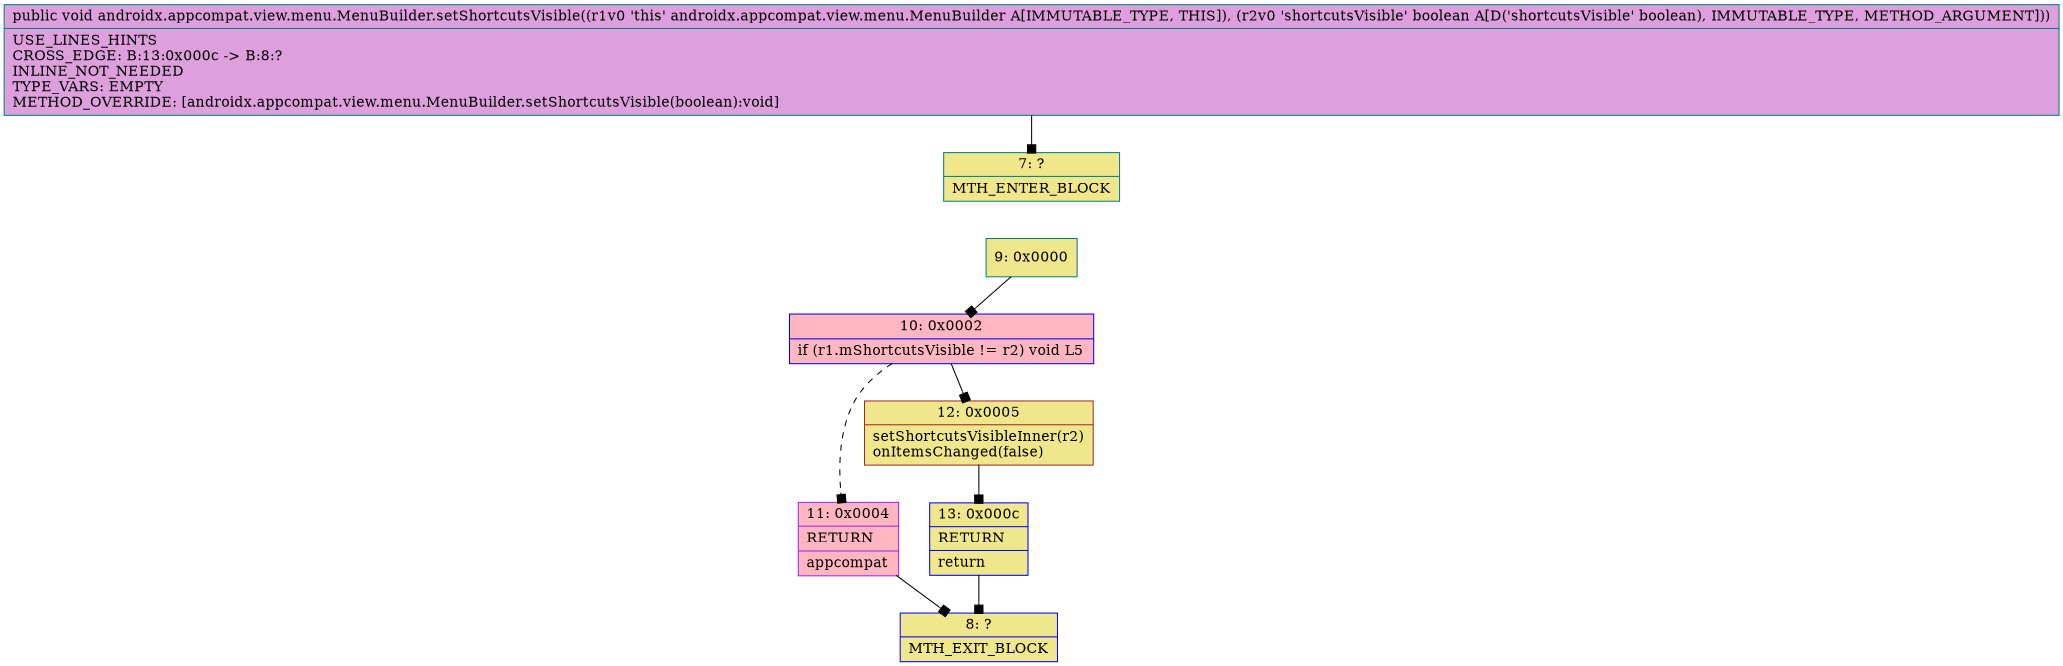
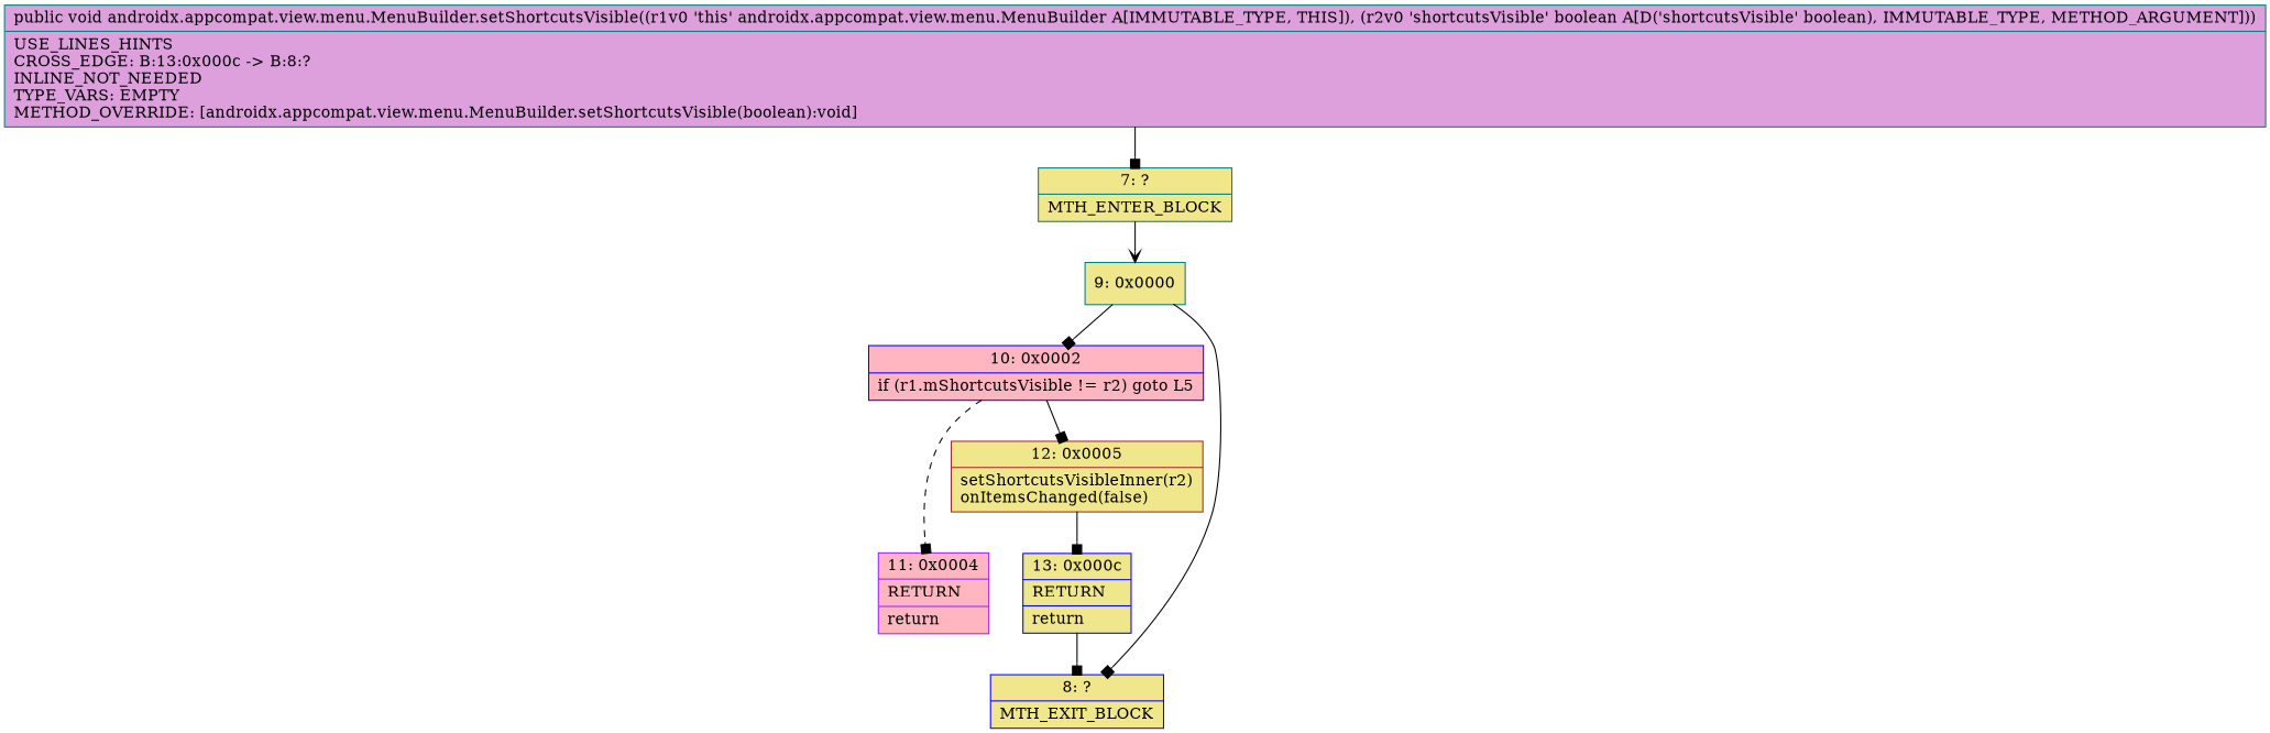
  digraph {
    node [color=teal fillcolor=khaki shape=record style=filled]
    edge [arrowhead=box]
    n1 [label="{7\:\ ?|MTH_ENTER_BLOCK\l}"]
    n2 [label="{9\:\ 0x0000}"]
-   n3 [color=blue fillcolor=lightpink label="{10\:\ 0x0002|if (r1.mShortcutsVisible != r2) void L5\l}"]
-   n4 [color=purple fillcolor=lightpink label="{11\:\ 0x0004|RETURN\l|appcompat\l}"]
+   n3 [color=blue fillcolor=lightpink label="{10\:\ 0x0002|if (r1.mShortcutsVisible != r2) goto L5\l}"]
+   n4 [color=purple fillcolor=lightpink label="{11\:\ 0x0004|RETURN\l|return\l}"]
    n5 [color=brown label="{12\:\ 0x0005|setShortcutsVisibleInner(r2)\lonItemsChanged(false)\l}"]
    n6 [color=blue label="{8\:\ ?|MTH_EXIT_BLOCK\l}"]
    n7 [color=blue label="{13\:\ 0x000c|RETURN\l|return\l}"]
    n8 [fillcolor=plum label="{public void androidx.appcompat.view.menu.MenuBuilder.setShortcutsVisible((r1v0 'this' androidx.appcompat.view.menu.MenuBuilder A[IMMUTABLE_TYPE, THIS]), (r2v0 'shortcutsVisible' boolean A[D('shortcutsVisible' boolean), IMMUTABLE_TYPE, METHOD_ARGUMENT]))  | USE_LINES_HINTS\lCROSS_EDGE: B:13:0x000c \-\> B:8:?\lINLINE_NOT_NEEDED\lTYPE_VARS: EMPTY\lMETHOD_OVERRIDE: [androidx.appcompat.view.menu.MenuBuilder.setShortcutsVisible(boolean):void]\l}"]
+   n1 -> n2 [arrowhead=vee]
    n2 -> n3
    n3 -> n4 [style=dashed]
    n3 -> n5
-   n4 -> n6
+   n2 -> n6
    n5 -> n7
    n7 -> n6
    n8 -> n1
  }
